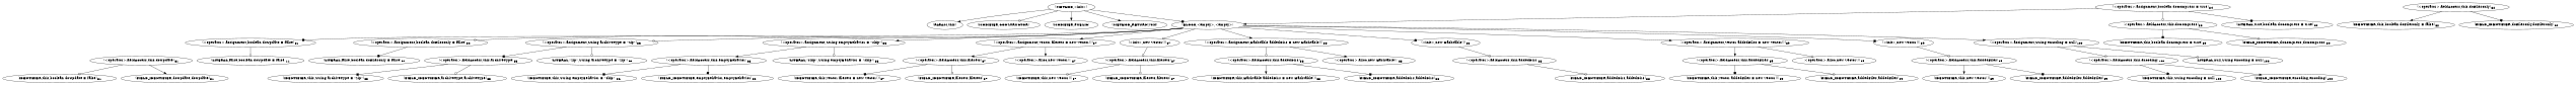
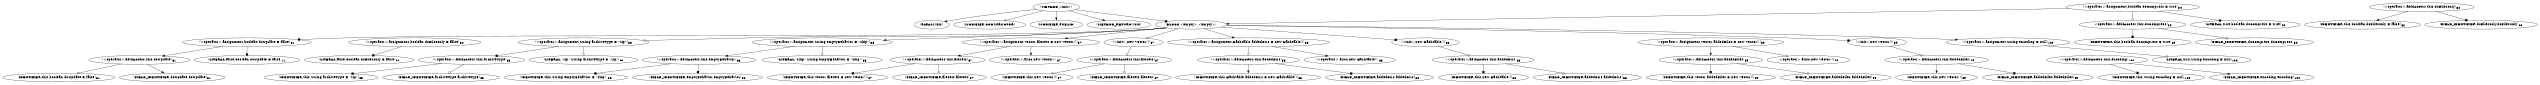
  digraph {
    edge [arrowhead=odot]
    n1 [label=<(METHOD,&lt;init&gt;)>]
    n2 [label=<(PARAM,this)>]
    n3 [label=<(BLOCK,&lt;empty&gt;,&lt;empty&gt;)>]
    n4 [label=<(MODIFIER,CONSTRUCTOR)>]
    n5 [label=<(MODIFIER,PUBLIC)>]
    n6 [label=<(METHOD_RETURN,void)>]
    n7 [label=<(&lt;operator&gt;.assignment,boolean doUpdate = false)<SUB>81</SUB>>]
    n8 [label=<(&lt;operator&gt;.assignment,boolean doFilesonly = false)<SUB>82</SUB>>]
    n9 [label=<(&lt;operator&gt;.assignment,String archiveType = &quot;zip&quot;)<SUB>83</SUB>>]
    n10 [label=<(&lt;operator&gt;.assignment,String emptyBehavior = &quot;skip&quot;)<SUB>86</SUB>>]
    n11 [label=<(&lt;operator&gt;.assignment,Vector filesets = new Vector())<SUB>87</SUB>>]
    n12 [label=<(&lt;init&gt;,new Vector())<SUB>87</SUB>>]
    n13 [label=<(&lt;operator&gt;.assignment,Hashtable addedDirs = new Hashtable())<SUB>88</SUB>>]
    n14 [label=<(&lt;init&gt;,new Hashtable())<SUB>88</SUB>>]
    n15 [label=<(&lt;operator&gt;.assignment,Vector addedFiles = new Vector())<SUB>89</SUB>>]
    n16 [label=<(&lt;init&gt;,new Vector())<SUB>89</SUB>>]
    n17 [label=<(&lt;operator&gt;.assignment,String encoding = null)<SUB>100</SUB>>]
    n18 [label=<(&lt;operator&gt;.assignment,boolean doCompress = true)<SUB>84</SUB>>]
    n19 [label=<(&lt;operator&gt;.fieldAccess,this.doCompress)<SUB>30</SUB>>]
    n20 [label=<(LITERAL,true,boolean doCompress = true)<SUB>80</SUB>>]
    n21 [label=<(&lt;operator&gt;.fieldAccess,this.doUpdate)<SUB>81</SUB>>]
    n22 [label=<(LITERAL,false,boolean doUpdate = false)<SUB>11</SUB>>]
    n23 [label=<(LITERAL,false,boolean doFilesonly = false)<SUB>82</SUB>>]
    n24 [label=<(&lt;operator&gt;.fieldAccess,this.archiveType)<SUB>83</SUB>>]
    n25 [label=<(LITERAL,&quot;zip&quot;,String archiveType = &quot;zip&quot;)<SUB>83</SUB>>]
    n26 [label=<(&lt;operator&gt;.fieldAccess,this.emptyBehavior)<SUB>66</SUB>>]
    n27 [label=<(LITERAL,&quot;skip&quot;,String emptyBehavior = &quot;skip&quot;)<SUB>86</SUB>>]
    n28 [label=<(&lt;operator&gt;.fieldAccess,this.filesets)<SUB>87</SUB>>]
    n29 [label=<(&lt;operator&gt;.alloc,new Vector())<SUB>87</SUB>>]
    n30 [label=<(&lt;operator&gt;.fieldAccess,this.filesets)<SUB>87</SUB>>]
    n31 [label=<(&lt;operator&gt;.fieldAccess,this.addedDirs)<SUB>88</SUB>>]
    n32 [label=<(&lt;operator&gt;.alloc,new Hashtable())<SUB>88</SUB>>]
    n33 [label=<(&lt;operator&gt;.fieldAccess,this.addedDirs)<SUB>88</SUB>>]
    n34 [label=<(&lt;operator&gt;.fieldAccess,this.addedFiles)<SUB>89</SUB>>]
    n35 [label=<(&lt;operator&gt;.alloc,new Vector())<SUB>89</SUB>>]
    n36 [label=<(&lt;operator&gt;.fieldAccess,this.addedFiles)<SUB>89</SUB>>]
    n37 [label=<(&lt;operator&gt;.fieldAccess,this.encoding)<SUB>100</SUB>>]
    n38 [label=<(LITERAL,null,String encoding = null)<SUB>100</SUB>>]
    n39 [label=<(IDENTIFIER,this,boolean doCompress = true)<SUB>80</SUB>>]
    n40 [label=<(FIELD_IDENTIFIER,doCompress,doCompress)<SUB>80</SUB>>]
    n41 [label=<(IDENTIFIER,this,boolean doUpdate = false)<SUB>81</SUB>>]
    n42 [label=<(FIELD_IDENTIFIER,doUpdate,doUpdate)<SUB>81</SUB>>]
    n43 [label=<(&lt;operator&gt;.fieldAccess,this.doFilesonly)<SUB>82</SUB>>]
    n44 [label=<(IDENTIFIER,this,boolean doFilesonly = false)<SUB>82</SUB>>]
    n45 [label=<(FIELD_IDENTIFIER,doFilesonly,doFilesonly)<SUB>82</SUB>>]
    n46 [label=<(IDENTIFIER,this,String archiveType = &quot;zip&quot;)<SUB>83</SUB>>]
    n47 [label=<(FIELD_IDENTIFIER,archiveType,archiveType)<SUB>83</SUB>>]
    n48 [label=<(IDENTIFIER,this,String emptyBehavior = &quot;skip&quot;)<SUB>86</SUB>>]
    n49 [label=<(FIELD_IDENTIFIER,emptyBehavior,emptyBehavior)<SUB>86</SUB>>]
    n50 [label=<(IDENTIFIER,this,Vector filesets = new Vector())<SUB>87</SUB>>]
    n51 [label=<(FIELD_IDENTIFIER,filesets,filesets)<SUB>87</SUB>>]
    n52 [label=<(IDENTIFIER,this,new Vector())<SUB>87</SUB>>]
    n53 [label=<(FIELD_IDENTIFIER,filesets,filesets)<SUB>87</SUB>>]
    n54 [label=<(IDENTIFIER,this,Hashtable addedDirs = new Hashtable())<SUB>88</SUB>>]
    n55 [label=<(FIELD_IDENTIFIER,addedDirs,addedDirs)<SUB>88</SUB>>]
+   n56 [label=<(IDENTIFIER,this,new Hashtable())<SUB>88</SUB>>]
    n57 [label=<(FIELD_IDENTIFIER,addedDirs,addedDirs)<SUB>88</SUB>>]
    n58 [label=<(IDENTIFIER,this,Vector addedFiles = new Vector())<SUB>89</SUB>>]
    n59 [label=<(FIELD_IDENTIFIER,addedFiles,addedFiles)<SUB>89</SUB>>]
    n60 [label=<(IDENTIFIER,this,new Vector())<SUB>89</SUB>>]
    n61 [label=<(FIELD_IDENTIFIER,addedFiles,addedFiles)<SUB>89</SUB>>]
    n62 [label=<(IDENTIFIER,this,String encoding = null)<SUB>100</SUB>>]
    n63 [label=<(FIELD_IDENTIFIER,encoding,encoding)<SUB>100</SUB>>]
    n1 -> n2 [arrowhead=normal]
    n1 -> n3 [arrowhead=box]
    n1 -> n4
    n1 -> n5 [arrowhead=normal]
    n1 -> n6 [arrowhead=normal]
    n3 -> n7 [arrowhead=box]
-   n3 -> n8
    n3 -> n9
    n3 -> n10 [arrowhead=normal]
    n3 -> n11 [arrowhead=normal]
    n3 -> n12
    n3 -> n13 [arrowhead=normal]
    n3 -> n14 [arrowhead=box]
-   n3 -> n15 [arrowhead=normal]
    n3 -> n16 [arrowhead=box]
    n3 -> n17 [arrowhead=normal]
-   n7 -> n22
+   n7 -> n21 [arrowhead=normal]
+   n7 -> n22 [arrowhead=box]
    n8 -> n23 [arrowhead=box]
    n9 -> n24 [arrowhead=box]
    n9 -> n25
    n10 -> n26 [arrowhead=normal]
    n10 -> n27
    n11 -> n28 [arrowhead=normal]
    n11 -> n29 [arrowhead=normal]
    n12 -> n30
    n13 -> n31
    n13 -> n32 [arrowhead=normal]
    n14 -> n33
    n15 -> n34 [arrowhead=normal]
    n15 -> n35
    n16 -> n36
-   n17 -> n37
    n17 -> n38
    n18 -> n3 [arrowhead=normal]
    n18 -> n19
    n18 -> n20 [arrowhead=box]
    n19 -> n39 [arrowhead=box]
    n19 -> n40
    n21 -> n41
    n21 -> n42 [arrowhead=normal]
    n24 -> n46 [arrowhead=box]
    n24 -> n47
    n26 -> n48 [arrowhead=box]
    n26 -> n49 [arrowhead=box]
    n28 -> n50 [arrowhead=box]
    n28 -> n51
    n30 -> n52
    n30 -> n53
    n31 -> n54 [arrowhead=normal]
    n31 -> n55 [arrowhead=box]
+   n33 -> n56 [arrowhead=box]
    n33 -> n57
    n34 -> n58 [arrowhead=box]
    n34 -> n59
    n36 -> n60 [arrowhead=normal]
    n36 -> n61 [arrowhead=box]
    n37 -> n62 [arrowhead=box]
    n37 -> n63 [arrowhead=normal]
    n43 -> n44 [arrowhead=normal]
    n43 -> n45 [arrowhead=box]
  }
